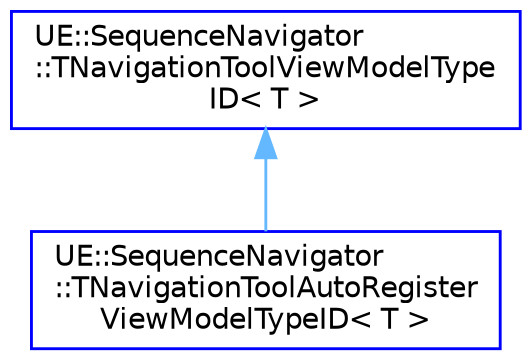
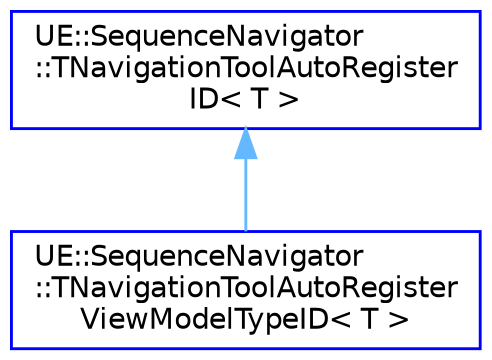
  digraph {
    rankdir=TB
    node [color=blue fillcolor=white fontname=Helvetica fontsize=10 shape=box style=filled]
-   n1 [height=0.2 label="UE::SequenceNavigator\l::TNavigationToolViewModelType\lID\< T \>" width=0.4]
+   n1 [height=0.2 label="UE::SequenceNavigator\l::TNavigationToolAutoRegister\lID\< T \>" width=0.4]
    n2 [height=0.2 label="UE::SequenceNavigator\l::TNavigationToolAutoRegister\lViewModelTypeID\< T \>" width=0.4]
    n1 -> n2 [color=steelblue1 dir=back fontname=Helvetica fontsize=10 labelfontname=Helvetica labelfontsize=10 style=solid]
  }
